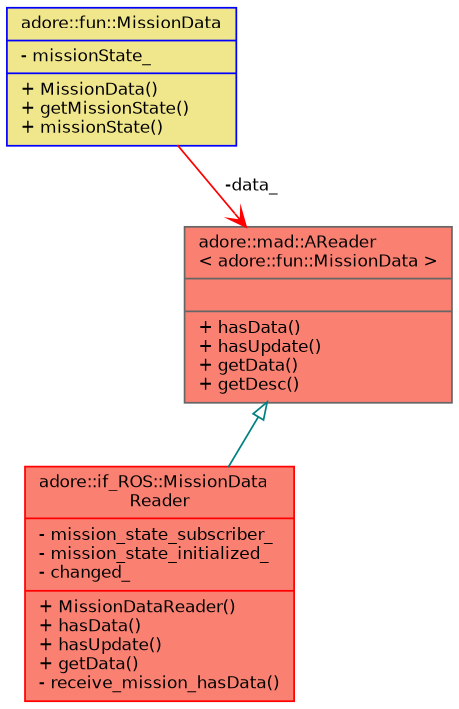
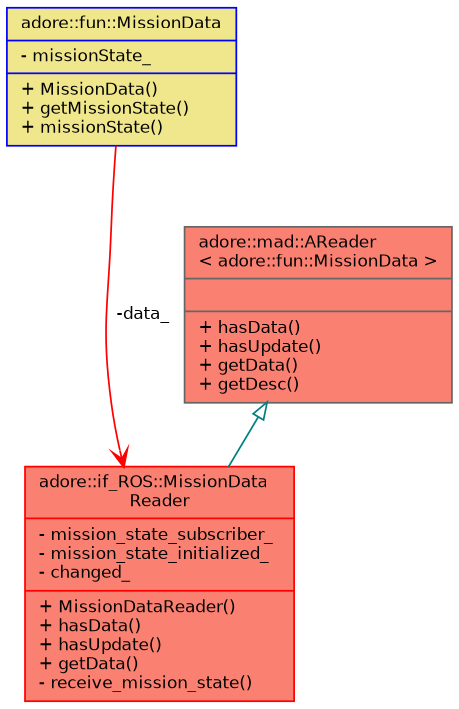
  digraph {
    node [fillcolor=salmon fontname=Helvetica fontsize=10 shape=record style=filled]
    edge [fontname=Helvetica fontsize=10 labelfontname=Helvetica labelfontsize=10 style=solid]
-   n1 [color=red fontcolor=black height=0.2 label="{adore::if_ROS::MissionData\lReader\n|- mission_state_subscriber_\l- mission_state_initialized_\l- changed_\l|+ MissionDataReader()\l+ hasData()\l+ hasUpdate()\l+ getData()\l- receive_mission_hasData()\l}" width=0.4]
+   n1 [color=red fontcolor=black height=0.2 label="{adore::if_ROS::MissionData\lReader\n|- mission_state_subscriber_\l- mission_state_initialized_\l- changed_\l|+ MissionDataReader()\l+ hasData()\l+ hasUpdate()\l+ getData()\l- receive_mission_state()\l}" width=0.4]
    n2 [color=gray40 height=0.2 label="{adore::mad::AReader\l\< adore::fun::MissionData \>\n||+ hasData()\l+ hasUpdate()\l+ getData()\l+ getDesc()\l}" width=0.4]
    n3 [color=blue fillcolor=khaki height=0.2 label="{adore::fun::MissionData\n|- missionState_\l|+ MissionData()\l+ getMissionState()\l+ missionState()\l}" width=0.4]
    n2 -> n1 [arrowtail=onormal color=teal dir=back]
-   n3 -> n2 [arrowhead=vee color=red label=" -data_"]
+   n3 -> n1 [arrowhead=vee color=red label=" -data_"]
  }
